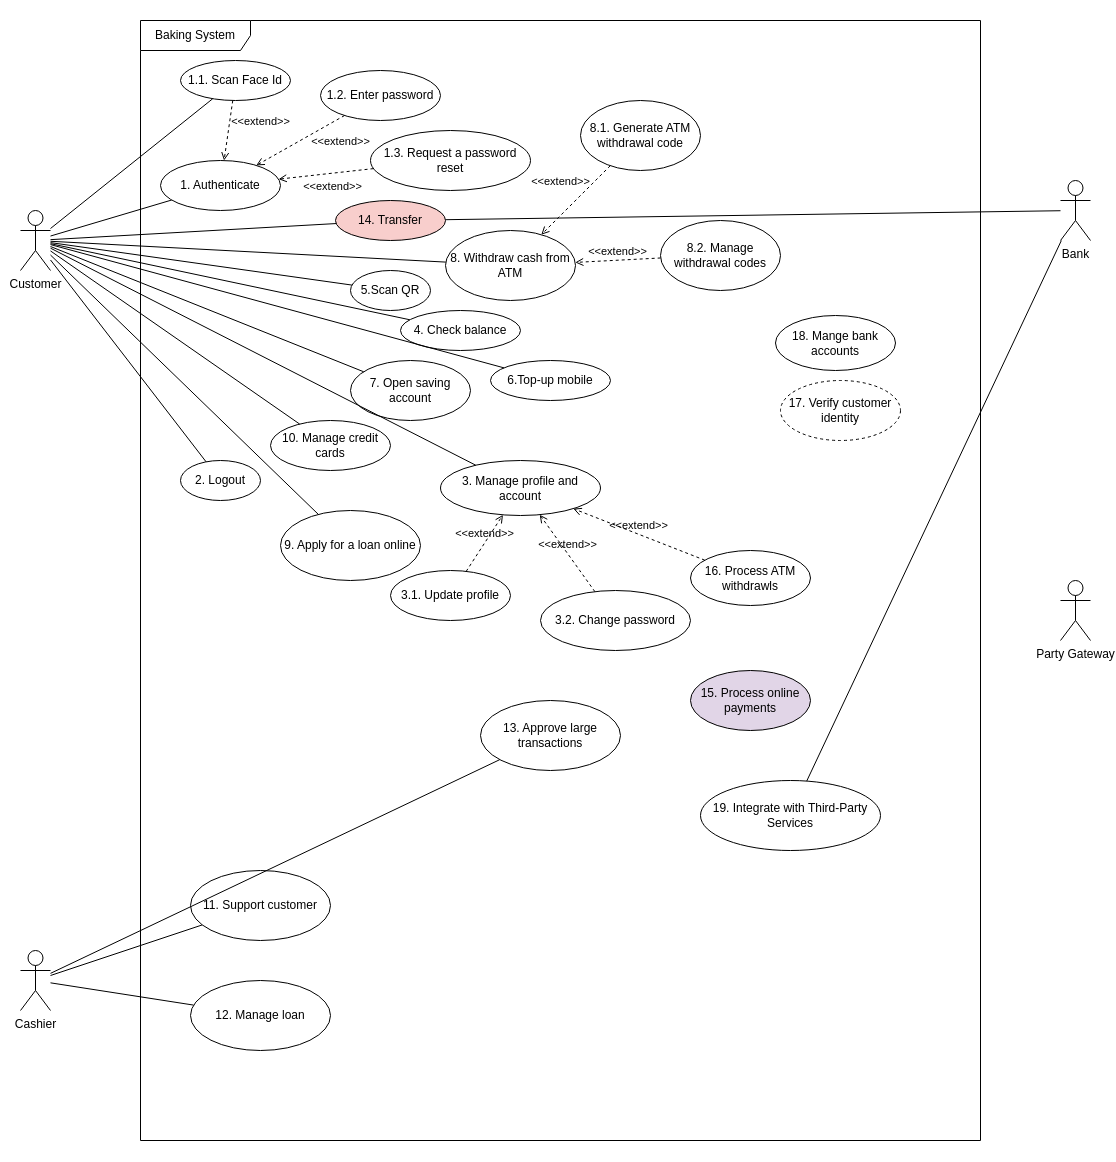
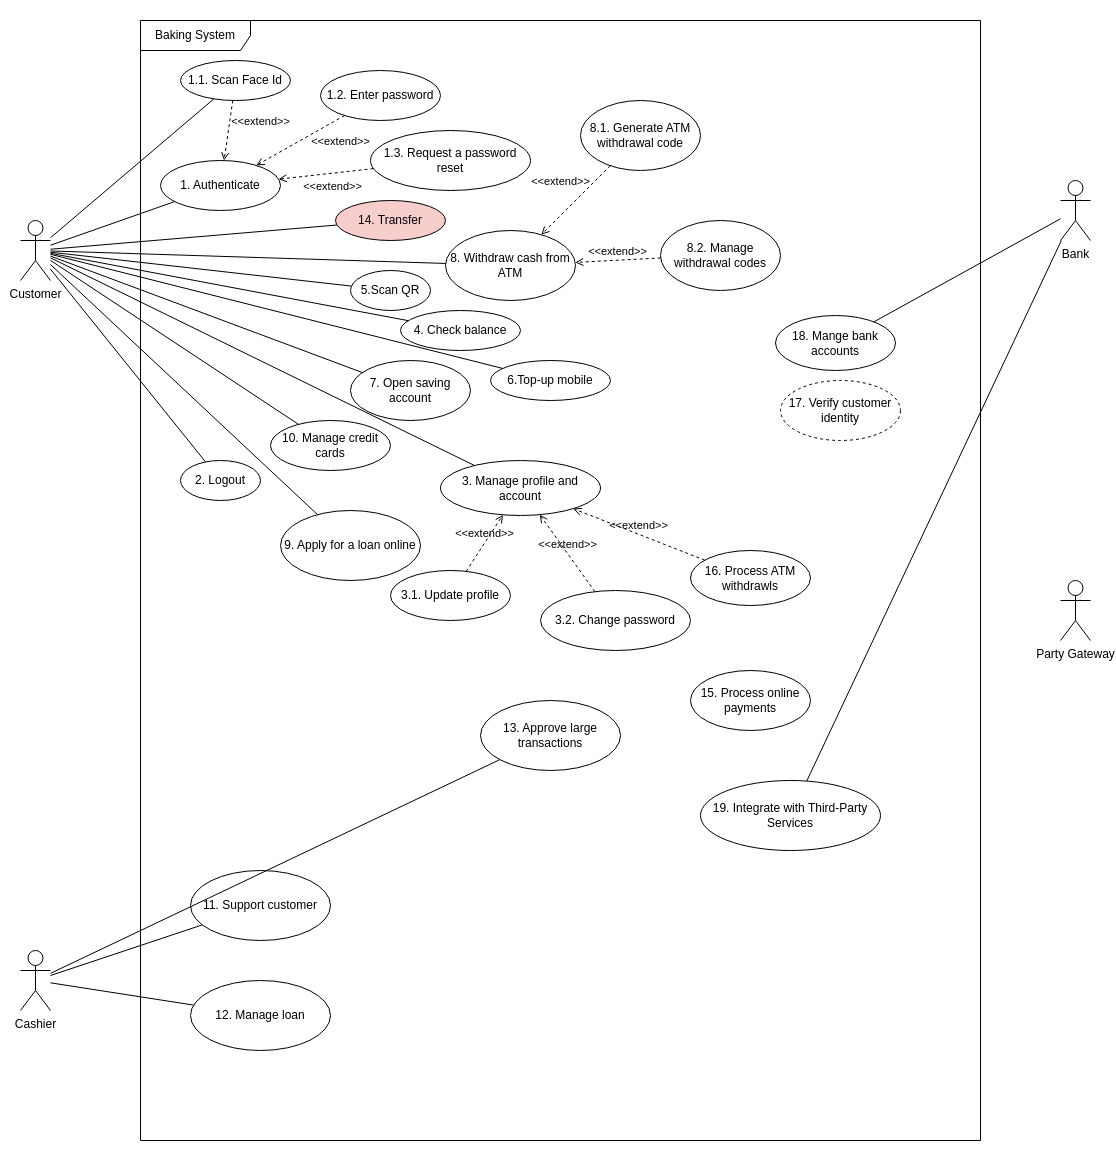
  <mxCell id="0" />
  <mxCell id="1" parent="0" />
  <mxCell id="2" style="rounded=0;orthogonalLoop=1;jettySize=auto;html=1;endArrow=none;endFill=0;" edge="1" parent="1" source="3" target="7"><mxGeometry relative="1" as="geometry" /></mxCell>
- <mxCell id="3" value="Customer" style="shape=umlActor;verticalLabelPosition=bottom;verticalAlign=top;html=1;" vertex="1" parent="1"><mxGeometry x="20" y="210" width="30" height="60" as="geometry" /></mxCell>
+ <mxCell id="3" value="Customer" style="shape=umlActor;verticalLabelPosition=bottom;verticalAlign=top;html=1;" vertex="1" parent="1"><mxGeometry x="20" y="220" width="30" height="60" as="geometry" /></mxCell>
  <mxCell id="4" value="Cashier" style="shape=umlActor;verticalLabelPosition=bottom;verticalAlign=top;html=1;" vertex="1" parent="1"><mxGeometry x="20" y="950" width="30" height="60" as="geometry" /></mxCell>
  <mxCell id="5" value="Bank&lt;div&gt;&lt;br&gt;&lt;/div&gt;" style="shape=umlActor;verticalLabelPosition=bottom;verticalAlign=top;html=1;" vertex="1" parent="1"><mxGeometry x="1060" y="180" width="30" height="60" as="geometry" /></mxCell>
  <mxCell id="6" value="Party Gateway" style="shape=umlActor;verticalLabelPosition=bottom;verticalAlign=top;html=1;" vertex="1" parent="1"><mxGeometry x="1060" y="580" width="30" height="60" as="geometry" /></mxCell>
  <mxCell id="7" value="1. Authenticate" style="ellipse;whiteSpace=wrap;html=1;" vertex="1" parent="1"><mxGeometry x="160" y="160" width="120" height="50" as="geometry" /></mxCell>
  <mxCell id="8" value="2. Logout" style="ellipse;whiteSpace=wrap;html=1;" vertex="1" parent="1"><mxGeometry x="180" y="460" width="80" height="40" as="geometry" /></mxCell>
  <mxCell id="9" value="1.1. Scan Face Id" style="ellipse;whiteSpace=wrap;html=1;" vertex="1" parent="1"><mxGeometry x="180" y="60" width="110" height="40" as="geometry" /></mxCell>
  <mxCell id="10" value="1.2. Enter password" style="ellipse;whiteSpace=wrap;html=1;" vertex="1" parent="1"><mxGeometry x="320" y="70" width="120" height="50" as="geometry" /></mxCell>
  <mxCell id="11" value="1.3. Request a password reset" style="ellipse;whiteSpace=wrap;html=1;" vertex="1" parent="1"><mxGeometry x="370" y="130" width="160" height="60" as="geometry" /></mxCell>
  <mxCell id="12" value="4. Check balance" style="ellipse;whiteSpace=wrap;html=1;" vertex="1" parent="1"><mxGeometry x="400" y="310" width="120" height="40" as="geometry" /></mxCell>
  <mxCell id="13" value="5.Scan QR" style="ellipse;whiteSpace=wrap;html=1;" vertex="1" parent="1"><mxGeometry x="350" y="270" width="80" height="40" as="geometry" /></mxCell>
  <mxCell id="14" value="6.Top-up mobile" style="ellipse;whiteSpace=wrap;html=1;" vertex="1" parent="1"><mxGeometry x="490" y="360" width="120" height="40" as="geometry" /></mxCell>
  <mxCell id="15" value="7. Open saving account" style="ellipse;whiteSpace=wrap;html=1;" vertex="1" parent="1"><mxGeometry x="350" y="360" width="120" height="60" as="geometry" /></mxCell>
  <mxCell id="16" value="8. Withdraw cash from ATM" style="ellipse;whiteSpace=wrap;html=1;" vertex="1" parent="1"><mxGeometry x="445" y="230" width="130" height="70" as="geometry" /></mxCell>
  <mxCell id="17" value="8.1. Generate ATM withdrawal code" style="ellipse;whiteSpace=wrap;html=1;" vertex="1" parent="1"><mxGeometry x="580" y="100" width="120" height="70" as="geometry" /></mxCell>
  <mxCell id="18" value="&lt;p data-pm-slice=&quot;0 0 []&quot;&gt;8.2. Manage withdrawal codes&lt;/p&gt;" style="ellipse;whiteSpace=wrap;html=1;" vertex="1" parent="1"><mxGeometry x="660" y="220" width="120" height="70" as="geometry" /></mxCell>
  <mxCell id="19" value="9. Apply for a loan online" style="ellipse;whiteSpace=wrap;html=1;" vertex="1" parent="1"><mxGeometry x="280" y="510" width="140" height="70" as="geometry" /></mxCell>
  <mxCell id="20" value="10. Manage credit cards" style="ellipse;whiteSpace=wrap;html=1;" vertex="1" parent="1"><mxGeometry x="270" y="420" width="120" height="50" as="geometry" /></mxCell>
  <mxCell id="21" value="11. Support customer" style="ellipse;whiteSpace=wrap;html=1;" vertex="1" parent="1"><mxGeometry x="190" y="870" width="140" height="70" as="geometry" /></mxCell>
  <mxCell id="22" value="12. Manage loan" style="ellipse;whiteSpace=wrap;html=1;" vertex="1" parent="1"><mxGeometry x="190" y="980" width="140" height="70" as="geometry" /></mxCell>
  <mxCell id="23" value="13. Approve large transactions" style="ellipse;whiteSpace=wrap;html=1;" vertex="1" parent="1"><mxGeometry x="480" y="700" width="140" height="70" as="geometry" /></mxCell>
  <mxCell id="24" value="3. Manage profile and account" style="ellipse;whiteSpace=wrap;html=1;" vertex="1" parent="1"><mxGeometry x="440" y="460" width="160" height="55" as="geometry" /></mxCell>
  <mxCell id="25" value="3.1. Update profile" style="ellipse;whiteSpace=wrap;html=1;" vertex="1" parent="1"><mxGeometry x="390" y="570" width="120" height="50" as="geometry" /></mxCell>
  <mxCell id="26" value="3.2. Change password" style="ellipse;whiteSpace=wrap;html=1;" vertex="1" parent="1"><mxGeometry x="540" y="590" width="150" height="60" as="geometry" /></mxCell>
  <mxCell id="27" value="Baking System" style="shape=umlFrame;whiteSpace=wrap;html=1;pointerEvents=0;width=110;height=30;" vertex="1" parent="1"><mxGeometry x="140" y="20" width="840" height="1120" as="geometry" /></mxCell>
  <mxCell id="28" value="14. Transfer" style="ellipse;whiteSpace=wrap;html=1;fillColor=#f8cecc;" vertex="1" parent="1"><mxGeometry x="335" y="200" width="110" height="40" as="geometry" /></mxCell>
- <mxCell id="29" value="15.&amp;nbsp;Process online payments" style="ellipse;whiteSpace=wrap;html=1;fillColor=#e1d5e7;" vertex="1" parent="1"><mxGeometry x="690" y="670" width="120" height="60" as="geometry" /></mxCell>
+ <mxCell id="29" value="15.&amp;nbsp;Process online payments" style="ellipse;whiteSpace=wrap;html=1;" vertex="1" parent="1"><mxGeometry x="690" y="670" width="120" height="60" as="geometry" /></mxCell>
  <mxCell id="30" value="16.&amp;nbsp;Process ATM withdrawls" style="ellipse;whiteSpace=wrap;html=1;" vertex="1" parent="1"><mxGeometry x="690" y="550" width="120" height="55" as="geometry" /></mxCell>
  <mxCell id="31" value="17.&amp;nbsp;Verify customer identity" style="ellipse;whiteSpace=wrap;html=1;dashed=1;" vertex="1" parent="1"><mxGeometry x="780" y="380" width="120" height="60" as="geometry" /></mxCell>
  <mxCell id="32" value="18.&amp;nbsp;Mange bank accounts" style="ellipse;whiteSpace=wrap;html=1;" vertex="1" parent="1"><mxGeometry x="775" y="315" width="120" height="55" as="geometry" /></mxCell>
  <mxCell id="33" value="19.&amp;nbsp;Integrate with Third-Party Services" style="ellipse;whiteSpace=wrap;html=1;" vertex="1" parent="1"><mxGeometry x="700" y="780" width="180" height="70" as="geometry" /></mxCell>
  <mxCell id="34" value="&amp;lt;&amp;lt;extend&amp;gt;&amp;gt;" style="html=1;verticalAlign=bottom;labelBackgroundColor=none;endArrow=open;endFill=0;dashed=1;rounded=0;" edge="1" parent="1" source="9" target="7"><mxGeometry x="-0.151" y="32" width="160" relative="1" as="geometry"><mxPoint x="70" y="200" as="sourcePoint" /><mxPoint x="230" y="200" as="targetPoint" /><mxPoint as="offset" /></mxGeometry></mxCell>
  <mxCell id="35" value="&amp;lt;&amp;lt;extend&amp;gt;&amp;gt;" style="html=1;verticalAlign=bottom;labelBackgroundColor=none;endArrow=open;endFill=0;dashed=1;rounded=0;" edge="1" parent="1" source="10" target="7"><mxGeometry x="-0.59" y="28" width="160" relative="1" as="geometry"><mxPoint x="242" y="110" as="sourcePoint" /><mxPoint x="234" y="170" as="targetPoint" /><mxPoint as="offset" /></mxGeometry></mxCell>
  <mxCell id="36" value="&amp;lt;&amp;lt;extend&amp;gt;&amp;gt;" style="html=1;verticalAlign=bottom;labelBackgroundColor=none;endArrow=open;endFill=0;dashed=1;rounded=0;" edge="1" parent="1" source="11" target="7"><mxGeometry x="-0.072" y="22" width="160" relative="1" as="geometry"><mxPoint x="328" y="153" as="sourcePoint" /><mxPoint x="272" y="177" as="targetPoint" /><mxPoint as="offset" /></mxGeometry></mxCell>
  <mxCell id="37" style="rounded=0;orthogonalLoop=1;jettySize=auto;html=1;endArrow=none;endFill=0;" edge="1" parent="1" source="3" target="9"><mxGeometry relative="1" as="geometry"><mxPoint x="60" y="260" as="sourcePoint" /><mxPoint x="230" y="220" as="targetPoint" /></mxGeometry></mxCell>
  <mxCell id="38" style="rounded=0;orthogonalLoop=1;jettySize=auto;html=1;endArrow=none;endFill=0;" edge="1" parent="1" source="3" target="13"><mxGeometry relative="1" as="geometry"><mxPoint x="60" y="255" as="sourcePoint" /><mxPoint x="184" y="211" as="targetPoint" /></mxGeometry></mxCell>
  <mxCell id="39" style="rounded=0;orthogonalLoop=1;jettySize=auto;html=1;endArrow=none;endFill=0;" edge="1" parent="1" source="3" target="14"><mxGeometry relative="1" as="geometry"><mxPoint x="60" y="262" as="sourcePoint" /><mxPoint x="306" y="295" as="targetPoint" /></mxGeometry></mxCell>
  <mxCell id="40" style="rounded=0;orthogonalLoop=1;jettySize=auto;html=1;endArrow=none;endFill=0;" edge="1" parent="1" source="3" target="8"><mxGeometry relative="1" as="geometry"><mxPoint x="60" y="264" as="sourcePoint" /><mxPoint x="354" y="347" as="targetPoint" /></mxGeometry></mxCell>
  <mxCell id="41" style="rounded=0;orthogonalLoop=1;jettySize=auto;html=1;endArrow=none;endFill=0;" edge="1" parent="1" source="3" target="20"><mxGeometry relative="1" as="geometry"><mxPoint x="60" y="279" as="sourcePoint" /><mxPoint x="215" y="471" as="targetPoint" /></mxGeometry></mxCell>
  <mxCell id="42" style="rounded=0;orthogonalLoop=1;jettySize=auto;html=1;endArrow=none;endFill=0;" edge="1" parent="1" source="3" target="15"><mxGeometry relative="1" as="geometry"><mxPoint x="60" y="269" as="sourcePoint" /><mxPoint x="325" y="428" as="targetPoint" /></mxGeometry></mxCell>
  <mxCell id="43" style="rounded=0;orthogonalLoop=1;jettySize=auto;html=1;endArrow=none;endFill=0;" edge="1" parent="1" source="3" target="28"><mxGeometry relative="1" as="geometry"><mxPoint x="70" y="279" as="sourcePoint" /><mxPoint x="335" y="438" as="targetPoint" /></mxGeometry></mxCell>
  <mxCell id="44" style="rounded=0;orthogonalLoop=1;jettySize=auto;html=1;endArrow=none;endFill=0;" edge="1" parent="1" source="3" target="12"><mxGeometry relative="1" as="geometry"><mxPoint x="60" y="259" as="sourcePoint" /><mxPoint x="440" y="242" as="targetPoint" /></mxGeometry></mxCell>
  <mxCell id="45" style="rounded=0;orthogonalLoop=1;jettySize=auto;html=1;endArrow=none;endFill=0;" edge="1" parent="1" source="3" target="24"><mxGeometry relative="1" as="geometry"><mxPoint x="60" y="270" as="sourcePoint" /><mxPoint x="308" y="434" as="targetPoint" /></mxGeometry></mxCell>
  <mxCell id="46" value="&amp;lt;&amp;lt;extend&amp;gt;&amp;gt;" style="html=1;verticalAlign=bottom;labelBackgroundColor=none;endArrow=open;endFill=0;dashed=1;rounded=0;" edge="1" parent="1" source="25" target="24"><mxGeometry width="160" relative="1" as="geometry"><mxPoint x="320" y="520" as="sourcePoint" /><mxPoint x="480" y="520" as="targetPoint" /></mxGeometry></mxCell>
  <mxCell id="47" value="&amp;lt;&amp;lt;extend&amp;gt;&amp;gt;" style="html=1;verticalAlign=bottom;labelBackgroundColor=none;endArrow=open;endFill=0;dashed=1;rounded=0;" edge="1" parent="1" source="26" target="24"><mxGeometry width="160" relative="1" as="geometry"><mxPoint x="478" y="566" as="sourcePoint" /><mxPoint x="510" y="524" as="targetPoint" /></mxGeometry></mxCell>
  <mxCell id="48" value="&amp;lt;&amp;lt;extend&amp;gt;&amp;gt;" style="html=1;verticalAlign=bottom;labelBackgroundColor=none;endArrow=open;endFill=0;dashed=1;rounded=0;" edge="1" parent="1" source="30" target="24"><mxGeometry width="160" relative="1" as="geometry"><mxPoint x="581" y="557" as="sourcePoint" /><mxPoint x="553" y="524" as="targetPoint" /></mxGeometry></mxCell>
  <mxCell id="49" style="rounded=0;orthogonalLoop=1;jettySize=auto;html=1;endArrow=none;endFill=0;" edge="1" parent="1" source="3" target="19"><mxGeometry relative="1" as="geometry"><mxPoint x="60" y="279" as="sourcePoint" /><mxPoint x="215" y="471" as="targetPoint" /></mxGeometry></mxCell>
  <mxCell id="50" style="rounded=0;orthogonalLoop=1;jettySize=auto;html=1;endArrow=none;endFill=0;" edge="1" parent="1" source="3" target="16"><mxGeometry relative="1" as="geometry"><mxPoint x="60" y="261" as="sourcePoint" /><mxPoint x="290" y="269" as="targetPoint" /></mxGeometry></mxCell>
  <mxCell id="51" value="&amp;lt;&amp;lt;extend&amp;gt;&amp;gt;" style="html=1;verticalAlign=bottom;labelBackgroundColor=none;endArrow=open;endFill=0;dashed=1;rounded=0;" edge="1" parent="1" source="17" target="16"><mxGeometry x="0.081" y="-18" width="160" relative="1" as="geometry"><mxPoint x="550" y="140" as="sourcePoint" /><mxPoint x="710" y="140" as="targetPoint" /><mxPoint as="offset" /></mxGeometry></mxCell>
  <mxCell id="52" value="&amp;lt;&amp;lt;extend&amp;gt;&amp;gt;" style="html=1;verticalAlign=bottom;labelBackgroundColor=none;endArrow=open;endFill=0;dashed=1;rounded=0;" edge="1" parent="1" source="18" target="16"><mxGeometry width="160" relative="1" as="geometry"><mxPoint x="634" y="248" as="sourcePoint" /><mxPoint x="580" y="261" as="targetPoint" /></mxGeometry></mxCell>
  <mxCell id="53" style="rounded=0;orthogonalLoop=1;jettySize=auto;html=1;endArrow=none;endFill=0;" edge="1" parent="1" source="4" target="21"><mxGeometry relative="1" as="geometry"><mxPoint x="40" y="970" as="sourcePoint" /><mxPoint x="215" y="471" as="targetPoint" /></mxGeometry></mxCell>
  <mxCell id="54" style="rounded=0;orthogonalLoop=1;jettySize=auto;html=1;endArrow=none;endFill=0;" edge="1" parent="1" source="4" target="22"><mxGeometry relative="1" as="geometry"><mxPoint x="50" y="980" as="sourcePoint" /><mxPoint x="210" y="933" as="targetPoint" /></mxGeometry></mxCell>
  <mxCell id="55" style="rounded=0;orthogonalLoop=1;jettySize=auto;html=1;endArrow=none;endFill=0;" edge="1" parent="1" source="4" target="23"><mxGeometry relative="1" as="geometry"><mxPoint x="60" y="938" as="sourcePoint" /><mxPoint x="202" y="922" as="targetPoint" /></mxGeometry></mxCell>
- <mxCell id="56" style="rounded=0;orthogonalLoop=1;jettySize=auto;html=1;endArrow=none;endFill=0;" edge="1" parent="1" source="5" target="28"><mxGeometry relative="1" as="geometry"><mxPoint x="60" y="259" as="sourcePoint" /><mxPoint x="346" y="234" as="targetPoint" /></mxGeometry></mxCell>
+ <mxCell id="56" style="rounded=0;orthogonalLoop=1;jettySize=auto;html=1;endArrow=none;endFill=0;" edge="1" parent="1" source="5" target="32"><mxGeometry relative="1" as="geometry"><mxPoint x="60" y="259" as="sourcePoint" /><mxPoint x="346" y="234" as="targetPoint" /></mxGeometry></mxCell>
  <mxCell id="57" style="rounded=0;orthogonalLoop=1;jettySize=auto;html=1;endArrow=none;endFill=0;" edge="1" parent="1" source="5" target="33"><mxGeometry relative="1" as="geometry"><mxPoint x="1080" y="290" as="sourcePoint" /><mxPoint x="897" y="331" as="targetPoint" /></mxGeometry></mxCell>
